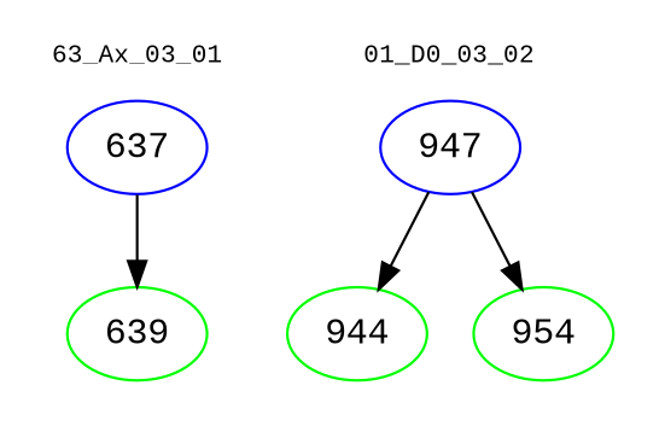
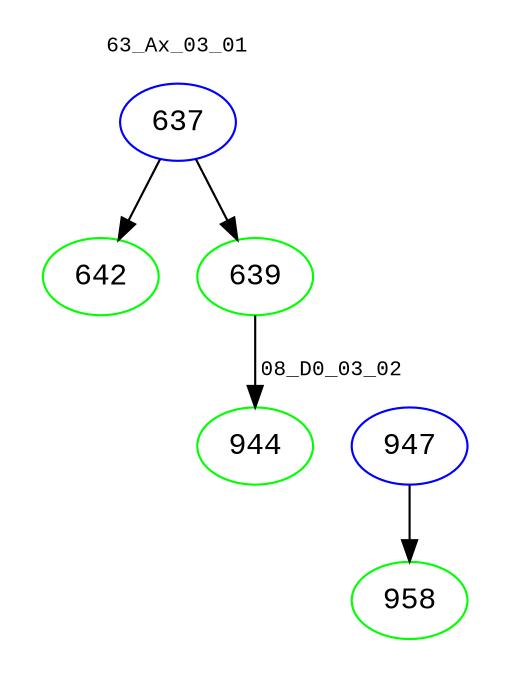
  digraph {
    fontname="Liberation Mono"
    node [color=green fontname="Liberation Mono"]
    edge [color=black fontname="Liberation Mono"]
    n1 [color=blue label=637]
+   n2 [label=642]
    n3 [label=639]
    n4 [color=blue label=947]
    n5 [label=944]
-   n6 [label=954]
+   n6 [label=958]
    subgraph cluster_1 {
      color=white
      fontsize=10
      label="63_Ax_03_01"
      n1
+     n2
      n3
    }
    subgraph cluster_2 {
      color=white
      fontsize=10
-     label="01_D0_03_02"
+     label="08_D0_03_02"
      n4
      n5
      n6
    }
+   n1 -> n2
    n1 -> n3
-   n4 -> n5
+   n3 -> n5
    n4 -> n6
  }
